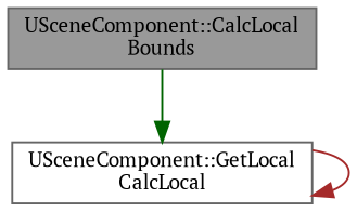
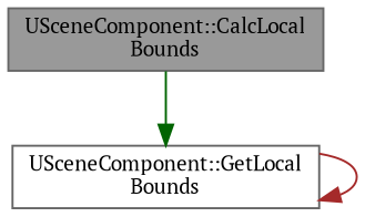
  digraph {
    rankdir=TB
    fontname="PT Serif"
    node [fontname="PT Serif" fontsize=10 shape=box style=filled]
    edge [fontname="PT Serif" fontsize=10 labelfontname=Helvetica labelfontsize=10 style=solid]
    n1 [color=gray40 fillcolor=grey60 fontcolor=black height=0.2 label="USceneComponent::CalcLocal\lBounds" width=0.4]
-   n2 [color=grey40 fillcolor=white height=0.2 label="USceneComponent::GetLocal\lCalcLocal" width=0.4]
+   n2 [color=grey40 fillcolor=white height=0.2 label="USceneComponent::GetLocal\lBounds" width=0.4]
    n1 -> n2 [color=darkgreen]
    n2 -> n2 [color=brown]
  }
